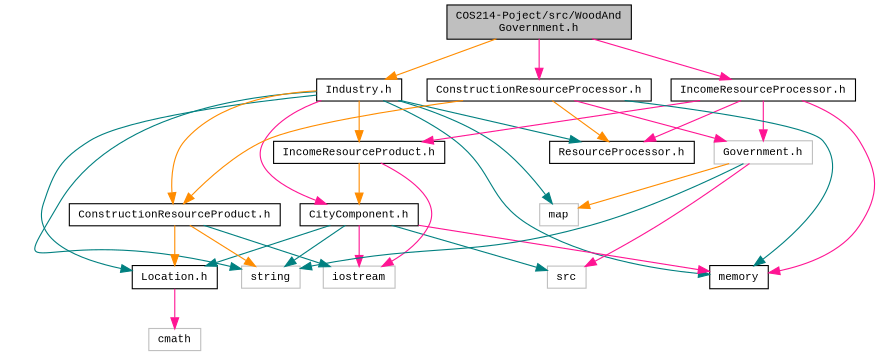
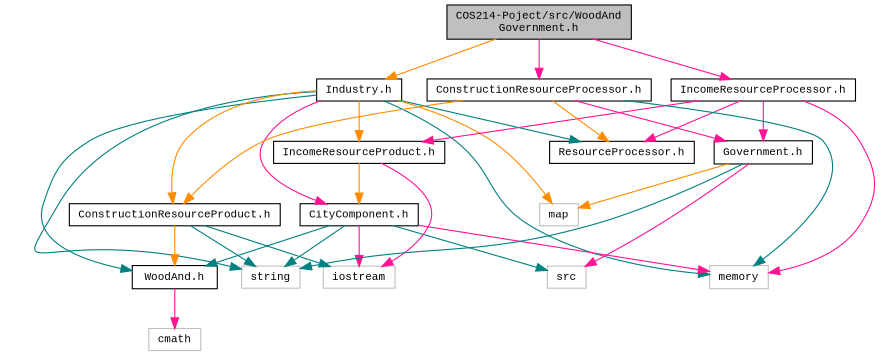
  digraph {
    fontname="Liberation Mono"
    node [color=black fillcolor=white fontname="Liberation Mono" fontsize=10 shape=record style=filled]
    edge [color=deeppink fontname="Liberation Mono" fontsize=10 labelfontname=Helvetica labelfontsize=10 style=solid]
    n1 [fillcolor=grey75 fontcolor=black height=0.2 label="COS214-Poject/src/WoodAnd\lGovernment.h" width=0.4]
    n2 [height=0.2 label="Industry.h" width=0.4]
    n3 [height=0.2 label="IncomeResourceProcessor.h" width=0.4]
    n4 [height=0.2 label="ConstructionResourceProcessor.h" width=0.4]
    n5 [height=0.2 label="CityComponent.h" width=0.4]
-   n6 [height=0.2 label="Location.h" width=0.4]
+   n6 [height=0.2 label="WoodAnd.h" width=0.4]
    n7 [color=grey75 height=0.2 label=string width=0.4]
-   n8 [height=0.2 label=memory width=0.4]
+   n8 [color=grey75 height=0.2 label=memory width=0.4]
    n9 [height=0.2 label="ResourceProcessor.h" width=0.4]
    n10 [height=0.2 label="IncomeResourceProduct.h" width=0.4]
    n11 [height=0.2 label="ConstructionResourceProduct.h" width=0.4]
    n12 [color=grey75 height=0.2 label=map width=0.4]
-   n13 [color=grey75 height=0.2 label="Government.h" width=0.4]
+   n13 [height=0.2 label="Government.h" width=0.4]
    n14 [color=grey75 height=0.2 label=iostream width=0.4]
    n15 [color=grey75 height=0.2 label=src width=0.4]
    n16 [color=grey75 height=0.2 label=cmath width=0.4]
    n1 -> n2 [color=darkorange]
    n1 -> n3
    n1 -> n4
    n2 -> n5
    n2 -> n6 [color=teal]
    n2 -> n7 [color=teal]
    n2 -> n8 [color=teal]
    n2 -> n9 [color=teal]
    n2 -> n10 [color=darkorange]
    n2 -> n11 [color=darkorange]
-   n2 -> n12 [color=teal]
+   n2 -> n12 [color=darkorange]
    n3 -> n8
    n3 -> n9
    n3 -> n10
    n3 -> n13
    n4 -> n8 [color=teal]
    n4 -> n9 [color=darkorange]
    n4 -> n11 [color=darkorange]
    n4 -> n13
    n5 -> n6 [color=teal]
    n5 -> n7 [color=teal]
    n5 -> n8
    n5 -> n14
    n5 -> n15 [color=teal]
    n6 -> n16
    n10 -> n5 [color=darkorange]
    n10 -> n14
    n11 -> n6 [color=darkorange]
-   n11 -> n7 [color=darkorange]
+   n11 -> n7 [color=teal]
    n11 -> n14 [color=teal]
    n13 -> n7 [color=teal]
    n13 -> n12 [color=darkorange]
    n13 -> n15
  }
